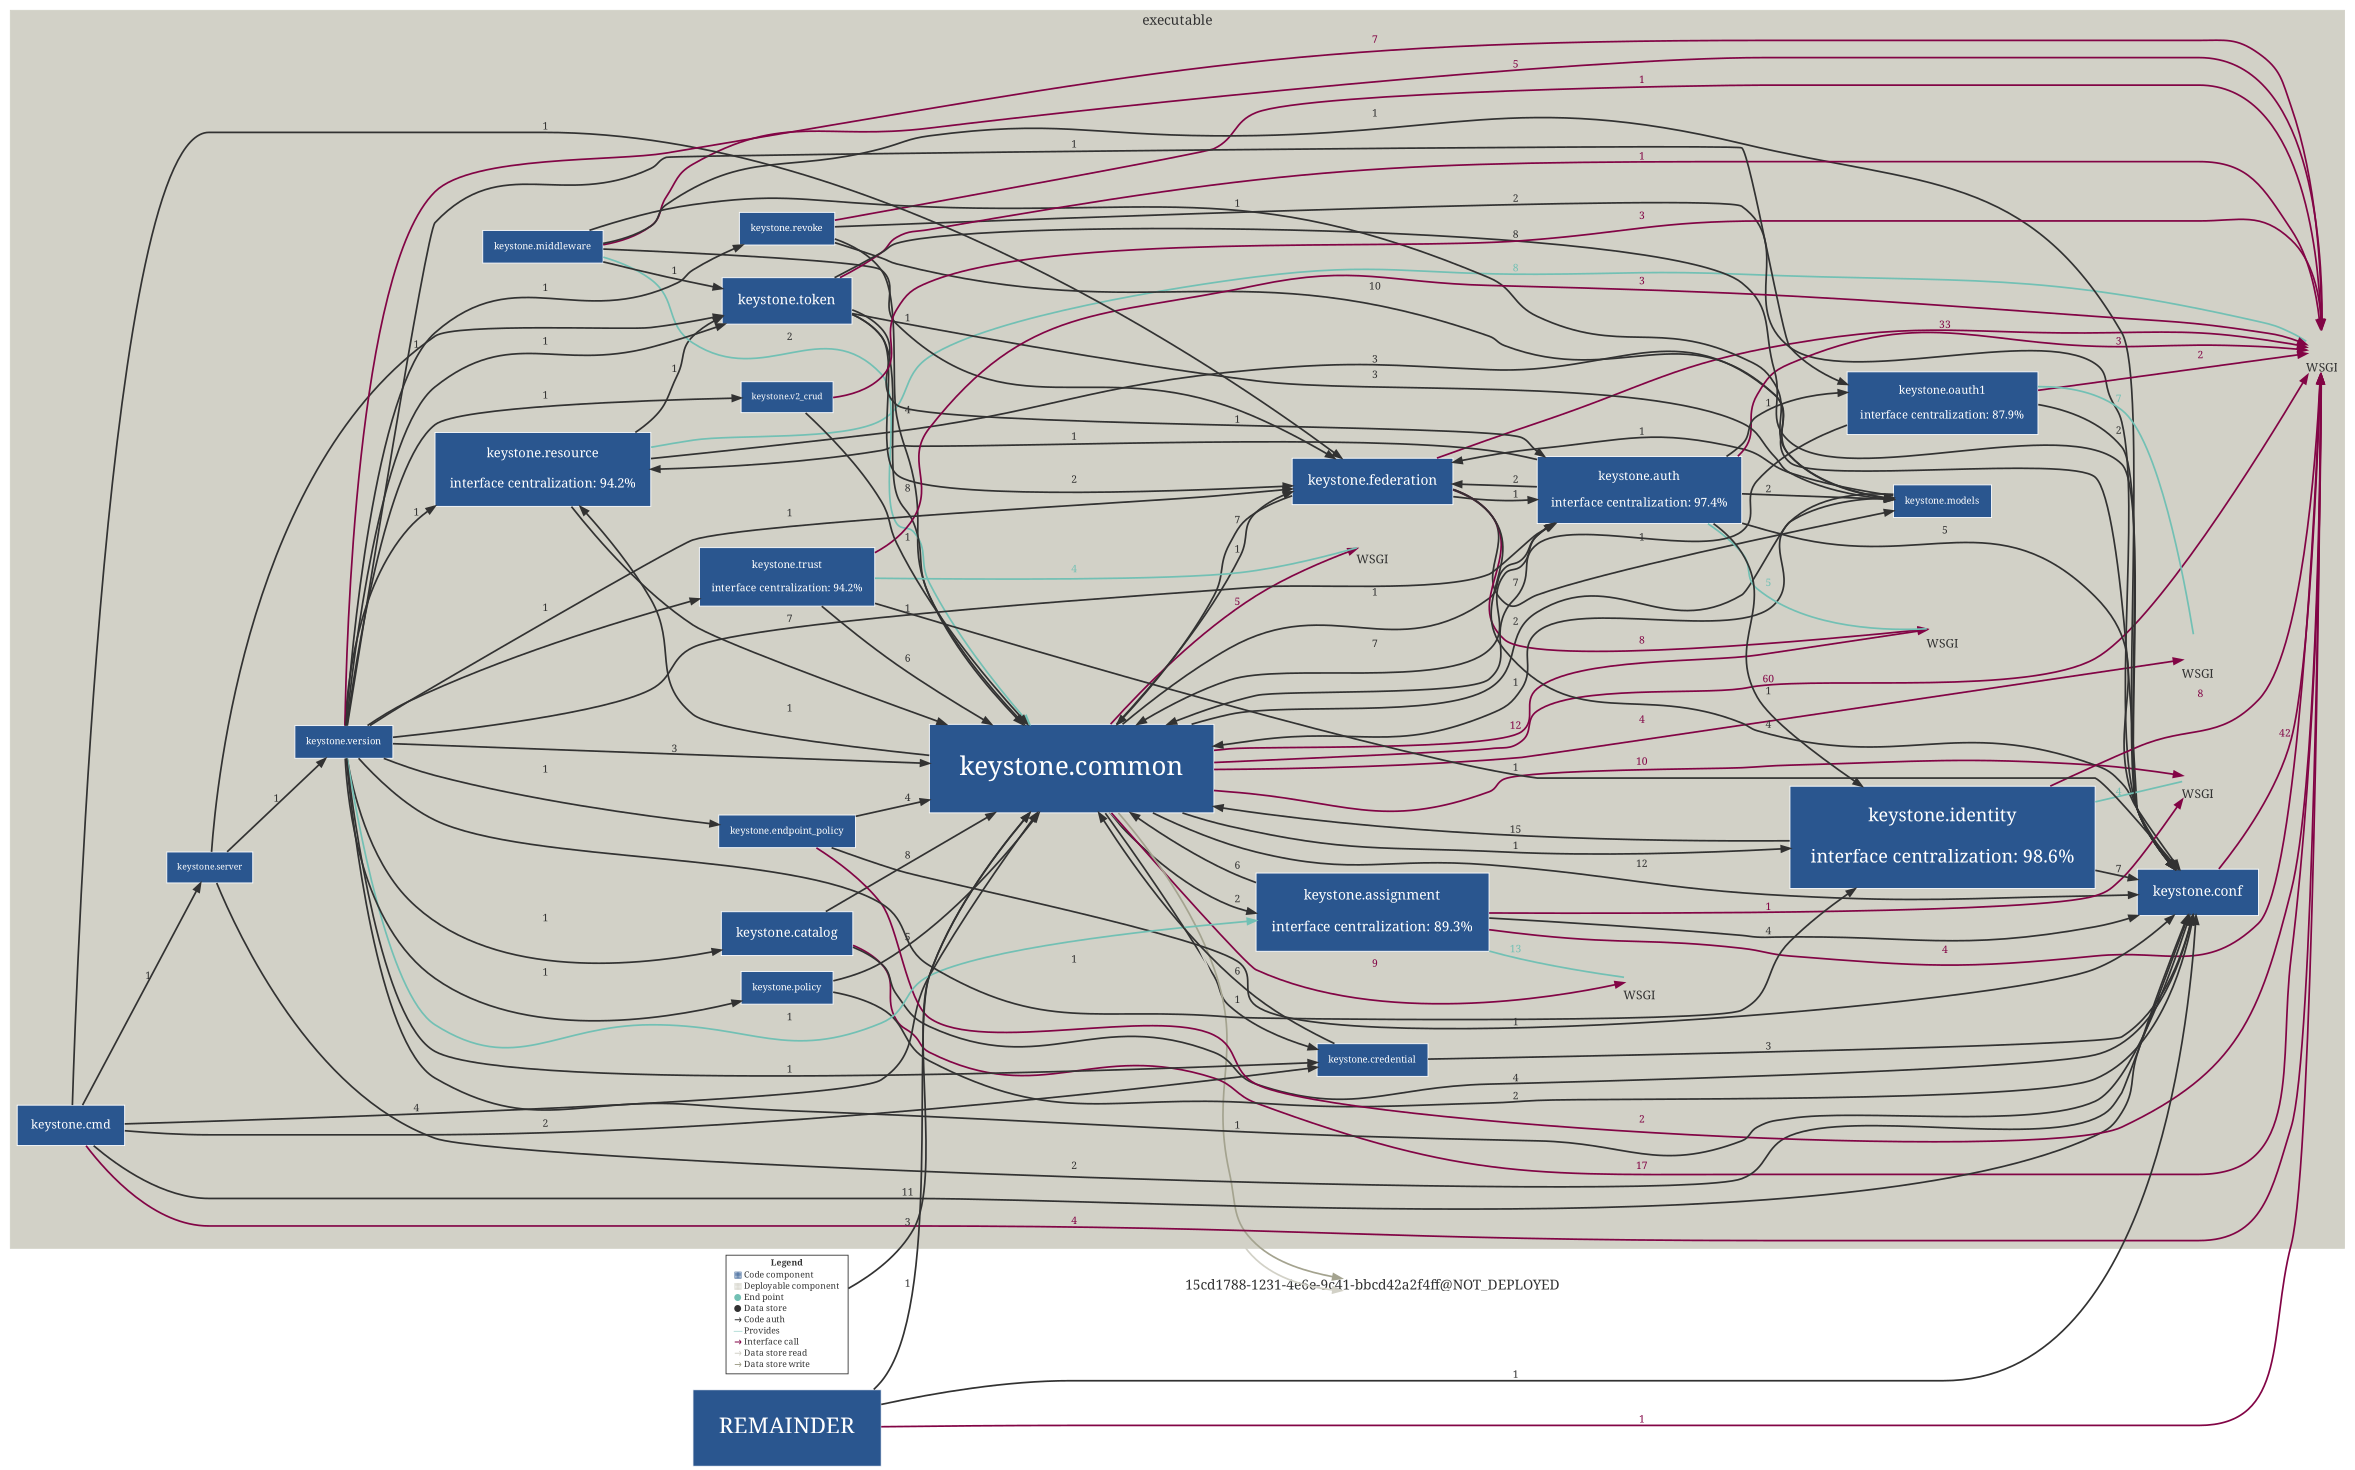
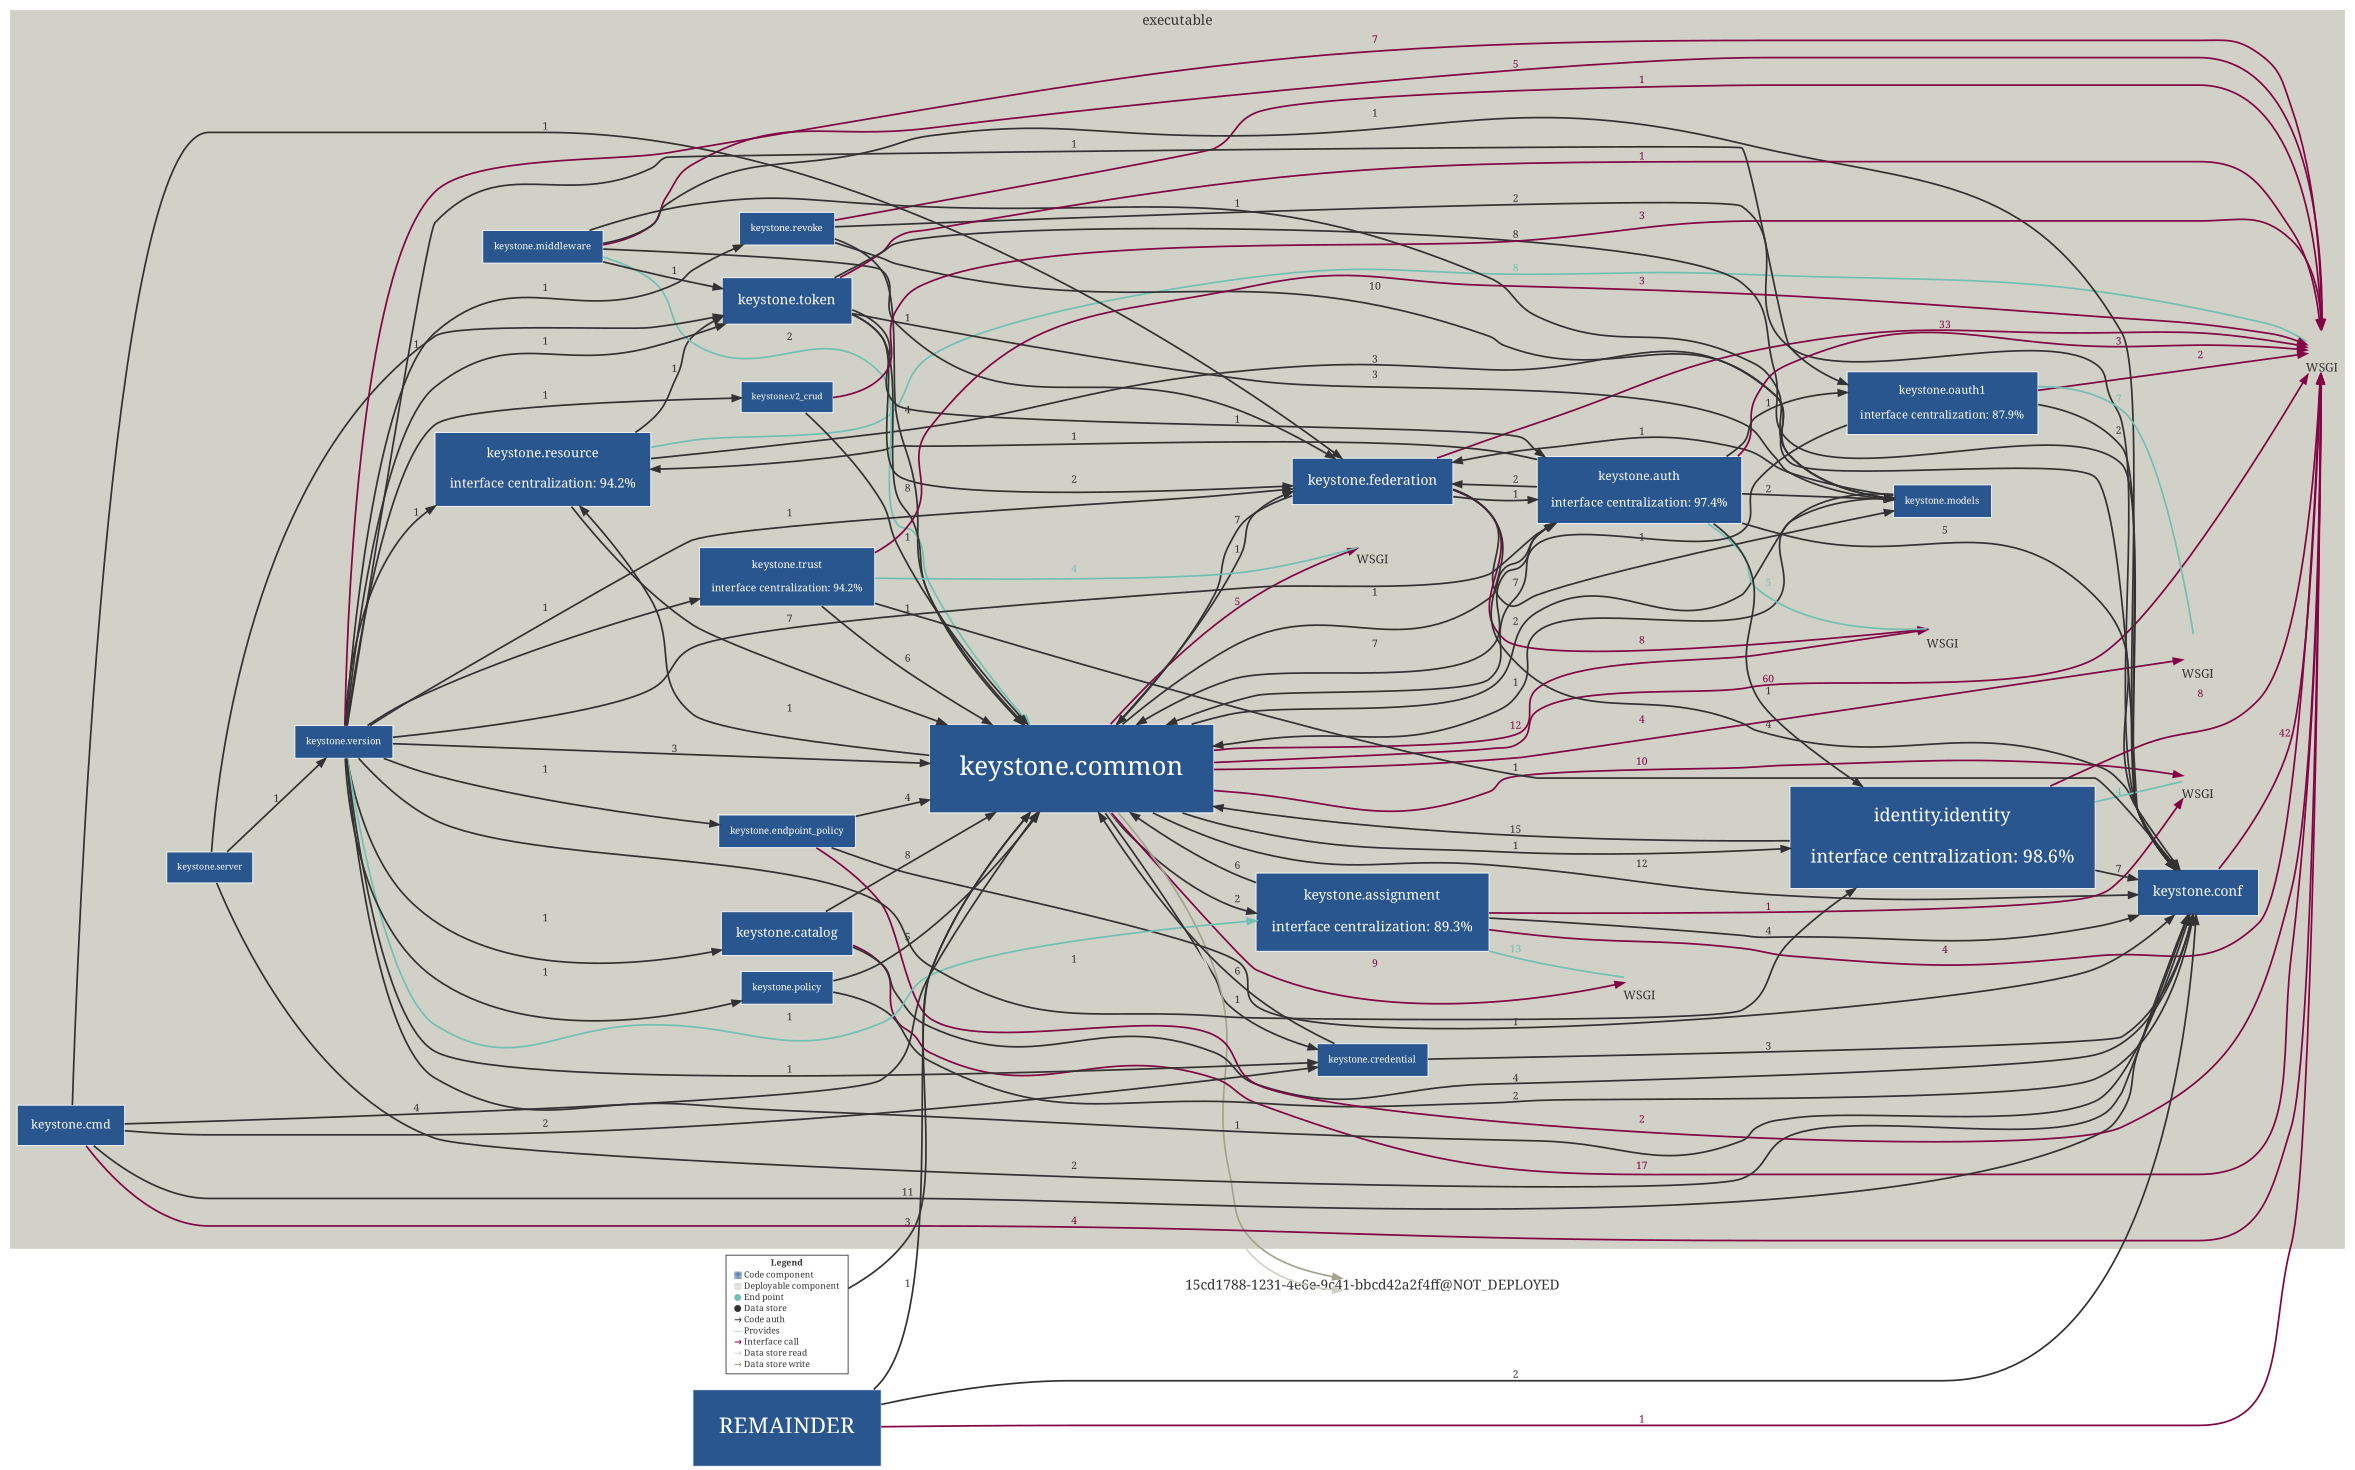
  digraph {
    compound=true
    fontname="Noto Serif"
    rankdir=LR
    node [color="#FFFFFF" fillcolor="#2A568F" fontcolor="#FFFFFF" fontname="Noto Serif" fontsize=14 penwidth=1 shape=box style=filled]
    edge [color="#323232" fontcolor="#323232" fontname="Noto Serif" fontsize=12 penwidth=2]
    n1 [fontsize=15 label="keystone.resource\n\ninterface centralization: 94.2%" margin=0.24]
    n2 [fixedsize=true fontcolor="#323232" height=0.750 label=WSGI labelloc=b penwidth=0 width=0.500 color="" fillcolor="" style=""]
    n3 [fontsize=30 label="keystone.common" margin=0.48]
    n4 [fontsize=16 label="keystone.federation" margin=0.256]
    n5 [fontsize=11 label="keystone.models" margin=0.176]
    n6 [fontsize=11 label="keystone.revoke" margin=0.176]
    n7 [label="keystone.auth\n\ninterface centralization: 97.4%" margin=0.224]
    n8 [fixedsize=true fontcolor="#323232" height=0.750 label=WSGI labelloc=b penwidth=0 width=0.500 color="" fillcolor="" style=""]
    n9 [fontsize=15 label="keystone.catalog" margin=0.24]
    n10 [fontsize=11 label="keystone.middleware" margin=0.176]
    n11 [fontsize=16 label="keystone.assignment\n\ninterface centralization: 89.3%" margin=0.256]
    n12 [fixedsize=true fontcolor="#323232" height=0.750 label=WSGI labelloc=b penwidth=0 width=0.500 color="" fillcolor="" style=""]
    n13 [fontsize=11 label="keystone.policy" margin=0.176]
    n14 [fontsize=16 label="keystone.token" margin=0.256]
-   n15 [fontsize=21 label="keystone.identity\n\ninterface centralization: 98.6%" margin=0.336]
+   n15 [fontsize=21 label="identity.identity\n\ninterface centralization: 98.6%" margin=0.336]
    n16 [fixedsize=true fontcolor="#323232" height=0.750 label=WSGI labelloc=b penwidth=0 width=0.500 color="" fillcolor="" style=""]
    n17 [fontsize=12 label="keystone.trust\n\ninterface centralization: 94.2%" margin=0.192]
    n18 [fixedsize=true fontcolor="#323232" height=0.750 label=WSGI labelloc=b penwidth=0 width=0.500 color="" fillcolor="" style=""]
    n19 [fontsize=13 label="keystone.oauth1\n\ninterface centralization: 87.9%" margin=0.20800000000000002]
    n20 [fixedsize=true fontcolor="#323232" height=0.750 label=WSGI labelloc=b penwidth=0 width=0.500 color="" fillcolor="" style=""]
    n21 [label="keystone.cmd" margin=0.224]
    n22 [fontsize=10 label="keystone.server" margin=0.16]
    n23 [fontsize=11 label="keystone.endpoint_policy" margin=0.176]
    n24 [fontsize=10 label="keystone.v2_crud" margin=0.16]
    n25 [fontsize=16 label="keystone.conf" margin=0.256]
    n26 [fontsize=11 label="keystone.version" margin=0.176]
    n27 [fontsize=11 label="keystone.credential" margin=0.176]
    "15cd1788-1231-4e6e-9c41-bbcd42a2f4ff@NOT_DEPLOYED" [fixedsize=true fontcolor="#323232" fontsize=16 height=1.000 penwidth=0 width=1.000 color="" fillcolor="" style=""]
    n29 [fontsize=26 label=REMAINDER margin=0.41600000000000004]
    n30 [color="#323232" fillcolor="#FFFFFF" fontcolor="#323232" fontsize=10 label=<<TABLE BORDER="0" CELLPADDING="1" CELLSPACING="0"> <TR><TD COLSPAN="2"><B>Legend</B></TD></TR> <TR><TD><FONT COLOR="#2A568F">&#9638;</FONT></TD><TD ALIGN="left">Code component</TD></TR> <TR><TD><FONT COLOR="#D2D1C7">&#9638;</FONT></TD><TD ALIGN="left">Deployable component</TD></TR> <TR><TD><FONT COLOR="#72C0B4">&#9679;</FONT></TD><TD ALIGN="left">End point</TD></TR> <TR><TD><FONT COLOR="#323232">&#9679;</FONT></TD><TD ALIGN="left">Data store</TD></TR> <TR><TD><FONT COLOR="#323232">&rarr;</FONT></TD><TD ALIGN="left">Code auth</TD></TR> <TR><TD><FONT COLOR="#72C0B4">&#8212;</FONT></TD><TD ALIGN="left">Provides</TD></TR> <TR><TD><FONT COLOR="#820445">&rarr;</FONT></TD><TD ALIGN="left">Interface call</TD></TR> <TR><TD><FONT COLOR="#D2D1C7">&rarr;</FONT></TD><TD ALIGN="left">Data store read</TD></TR> <TR><TD><FONT COLOR="#A4A38F">&rarr;</FONT></TD><TD ALIGN="left">Data store write</TD></TR> </TABLE> >]
    subgraph cluster_1 {
      color="#D2D1C7"
      fontcolor="#323232"
      fontsize=16
      label=executable
      style=filled
      n1
      n2
      n3
      n4
      n5
      n6
      n7
      n8
      n9
      n10
      n11
      n12
      n13
      n14
      n15
      n16
      n17
      n18
      n19
      n20
      n21
      n22
      n23
      n24
      n25
      n26
      n27
    }
    n1 -> n2 [arrowhead=none color="#72C0B4" fontcolor="#72C0B4" label="  8"]
    n1 -> n3 [label="  7"]
    n1 -> n14 [label="  1"]
    n1 -> n25 [label="  3"]
    n3 -> n1 [label="  1"]
    n3 -> n2 [color="#820445" fontcolor="#820445" label="  60"]
    n3 -> n4 [label="  1"]
    n3 -> n5 [label="  2"]
    n3 -> n7 [label="  1"]
    n3 -> n8 [color="#820445" fontcolor="#820445" label="  12"]
    n3 -> n11 [label="  2"]
    n3 -> n12 [color="#820445" fontcolor="#820445" label="  9"]
    n3 -> n15 [label="  1"]
    n3 -> n16 [color="#820445" fontcolor="#820445" label="  10"]
    n3 -> n18 [color="#820445" fontcolor="#820445" label="  5"]
    n3 -> n20 [color="#820445" fontcolor="#820445" label="  4"]
    n3 -> n25 [label="  12"]
    n3 -> n27 [label="  1"]
    n3 -> "15cd1788-1231-4e6e-9c41-bbcd42a2f4ff@NOT_DEPLOYED" [color="#D2D1C7" fontcolor="#D2D1C7"]
    n3 -> "15cd1788-1231-4e6e-9c41-bbcd42a2f4ff@NOT_DEPLOYED" [color="#A4A38F" fontcolor="#A4A38F"]
    n4 -> n2 [color="#820445" fontcolor="#820445" label="  33"]
    n4 -> n3 [label="  7"]
    n4 -> n5 [label="  1"]
    n4 -> n7 [label="  1"]
    n4 -> n8 [color="#820445" fontcolor="#820445" label="  8"]
    n4 -> n25 [label="  4"]
    n5 -> n3 [label="  1"]
    n5 -> n4 [label="  1"]
    n6 -> n2 [color="#820445" fontcolor="#820445" label="  1"]
    n6 -> n3 [label="  4"]
    n6 -> n5 [label="  10"]
    n6 -> n25 [label="  2"]
    n7 -> n1 [label="  1"]
    n7 -> n2 [color="#820445" fontcolor="#820445" label="  3"]
    n7 -> n3 [label="  7"]
    n7 -> n4 [label="  2"]
    n7 -> n5 [label="  2"]
    n7 -> n8 [arrowhead=none color="#72C0B4" fontcolor="#72C0B4" label="  5"]
    n7 -> n15 [label="  1"]
    n7 -> n19 [label="  1"]
    n7 -> n25 [label="  5"]
    n9 -> n2 [color="#820445" fontcolor="#820445" label="  17"]
    n9 -> n3 [label="  8"]
    n9 -> n25 [label="  4"]
    n10 -> n2 [color="#820445" fontcolor="#820445" label="  5"]
    n10 -> n3 [color="#72C0B4" label="  2"]
    n10 -> n4 [label="  1"]
    n10 -> n5 [label="  1"]
    n10 -> n14 [label="  1"]
    n10 -> n25 [label="  1"]
    n11 -> n2 [color="#820445" fontcolor="#820445" label="  4"]
    n11 -> n3 [label="  6"]
    n11 -> n12 [arrowhead=none color="#72C0B4" fontcolor="#72C0B4" label="  13"]
    n11 -> n16 [color="#820445" fontcolor="#820445" label="  1"]
    n11 -> n25 [label="  4"]
    n13 -> n3 [label="  5"]
    n13 -> n25 [label="  2"]
    n14 -> n2 [color="#820445" fontcolor="#820445" label="  1"]
    n14 -> n3 [label="  8"]
    n14 -> n4 [label="  2"]
    n14 -> n5 [label="  3"]
    n14 -> n7 [label="  1"]
    n14 -> n25 [label="  8"]
    n15 -> n2 [color="#820445" fontcolor="#820445" label="  8"]
    n15 -> n3 [label="  15"]
    n15 -> n16 [arrowhead=none color="#72C0B4" fontcolor="#72C0B4" label="  4"]
    n15 -> n25 [label="  7"]
    n17 -> n2 [color="#820445" fontcolor="#820445" label="  3"]
    n17 -> n3 [label="  6"]
    n17 -> n18 [arrowhead=none color="#72C0B4" fontcolor="#72C0B4" label="  4"]
    n17 -> n25 [label="  1"]
    n19 -> n2 [color="#820445" fontcolor="#820445" label="  2"]
    n19 -> n3 [label="  7"]
    n19 -> n20 [arrowhead=none color="#72C0B4" fontcolor="#72C0B4" label="  7"]
    n19 -> n25 [label="  2"]
    n21 -> n2 [color="#820445" fontcolor="#820445" label="  4"]
    n21 -> n3 [label="  4"]
    n21 -> n4 [label="  1"]
-   n21 -> n22 [label="  1"]
    n21 -> n25 [label="  11"]
    n21 -> n27 [label="  2"]
    n22 -> n14 [label="  1"]
    n22 -> n25 [label="  2"]
    n22 -> n26 [label="  1"]
    n23 -> n2 [color="#820445" fontcolor="#820445" label="  2"]
    n23 -> n3 [label="  4"]
    n23 -> n25 [label="  1"]
    n24 -> n2 [color="#820445" fontcolor="#820445" label="  3"]
    n24 -> n3 [label="  1"]
    n25 -> n2 [color="#820445" fontcolor="#820445" label="  42"]
    n26 -> n1 [label="  1"]
    n26 -> n2 [color="#820445" fontcolor="#820445" label="  7"]
    n26 -> n3 [label="  3"]
    n26 -> n4 [label="  1"]
    n26 -> n6 [label="  1"]
    n26 -> n7 [label="  1"]
    n26 -> n9 [label="  1"]
    n26 -> n11 [color="#72C0B4" label="  1"]
    n26 -> n13 [label="  1"]
    n26 -> n14 [label="  1"]
    n26 -> n15 [label="  1"]
    n26 -> n17 [label="  1"]
    n26 -> n19 [label="  1"]
    n26 -> n23 [label="  1"]
    n26 -> n24 [label="  1"]
    n26 -> n25 [label="  1"]
    n26 -> n27 [label="  1"]
    n27 -> n3 [label="  6"]
    n27 -> n25 [label="  3"]
    n29 -> n2 [color="#820445" fontcolor="#820445" label="  1"]
    n29 -> n3 [label="  1"]
-   n29 -> n25 [label="  1"]
+   n29 -> n25 [label="  2"]
    n30 -> n3 [label="  3"]
  }
